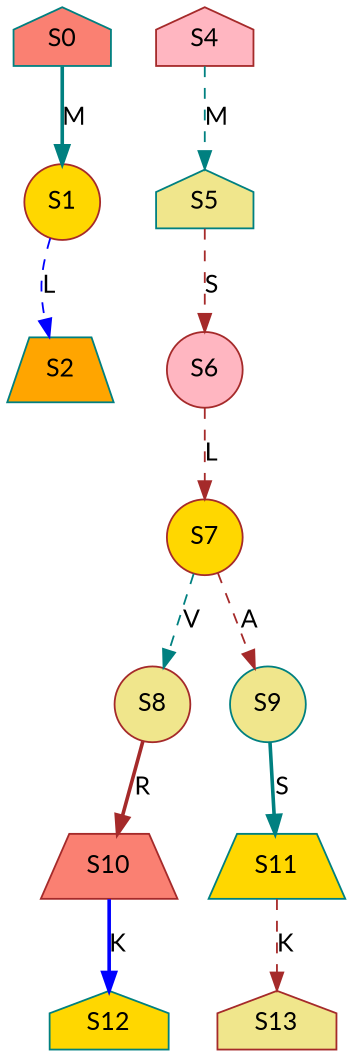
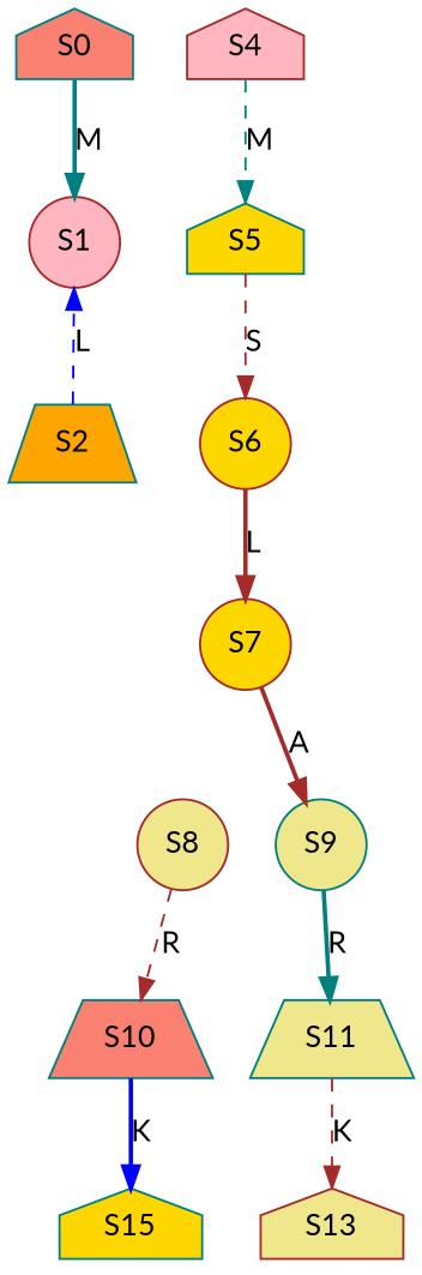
  strict digraph {
    fontname=Lato
    node [color=brown fillcolor=khaki fontname=Lato shape=house style=filled]
    edge [color=brown fontname=Lato style=dashed]
    S0 [color=teal fillcolor=salmon]
-   S1 [fillcolor=gold shape=circle]
+   S1 [fillcolor=lightpink shape=circle]
    S2 [color=teal fillcolor=orange shape=trapezium]
    S4 [fillcolor=lightpink]
-   S5 [color=teal]
-   S6 [fillcolor=lightpink shape=circle]
+   S5 [color=teal fillcolor=gold]
+   S6 [fillcolor=gold shape=circle]
    S7 [fillcolor=gold shape=circle]
    S8 [shape=circle]
    S9 [color=teal shape=circle]
-   S10 [fillcolor=salmon shape=trapezium]
-   S11 [color=teal fillcolor=gold shape=trapezium]
-   S12 [color=teal fillcolor=gold]
+   S10 [color=teal fillcolor=salmon shape=trapezium]
+   S11 [color=teal shape=trapezium]
+   S12 [color=teal fillcolor=gold label=S15]
    S13
    S0 -> S1 [color=teal label=M style=bold]
-   S1 -> S2 [color=blue label=L]
+   S2 -> S1 [color=blue label=L]
    S4 -> S5 [color=teal label=M]
    S5 -> S6 [label=S]
-   S6 -> S7 [label=L]
-   S7 -> S8 [color=teal label=V]
-   S7 -> S9 [label=A]
-   S8 -> S10 [label=R style=bold]
-   S9 -> S11 [color=teal label=S style=bold]
+   S6 -> S7 [label=L style=bold]
+   S7 -> S9 [label=A style=bold]
+   S8 -> S10 [label=R]
+   S9 -> S11 [color=teal label=R style=bold]
    S10 -> S12 [color=blue label=K style=bold]
    S11 -> S13 [label=K]
  }
